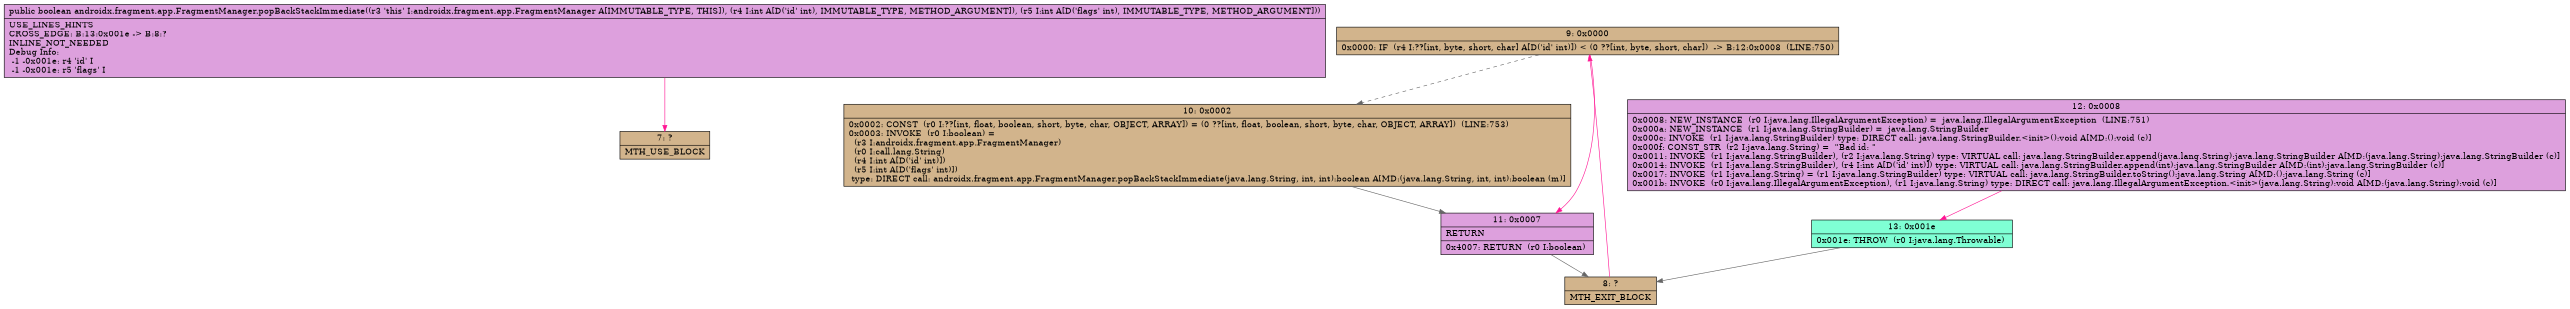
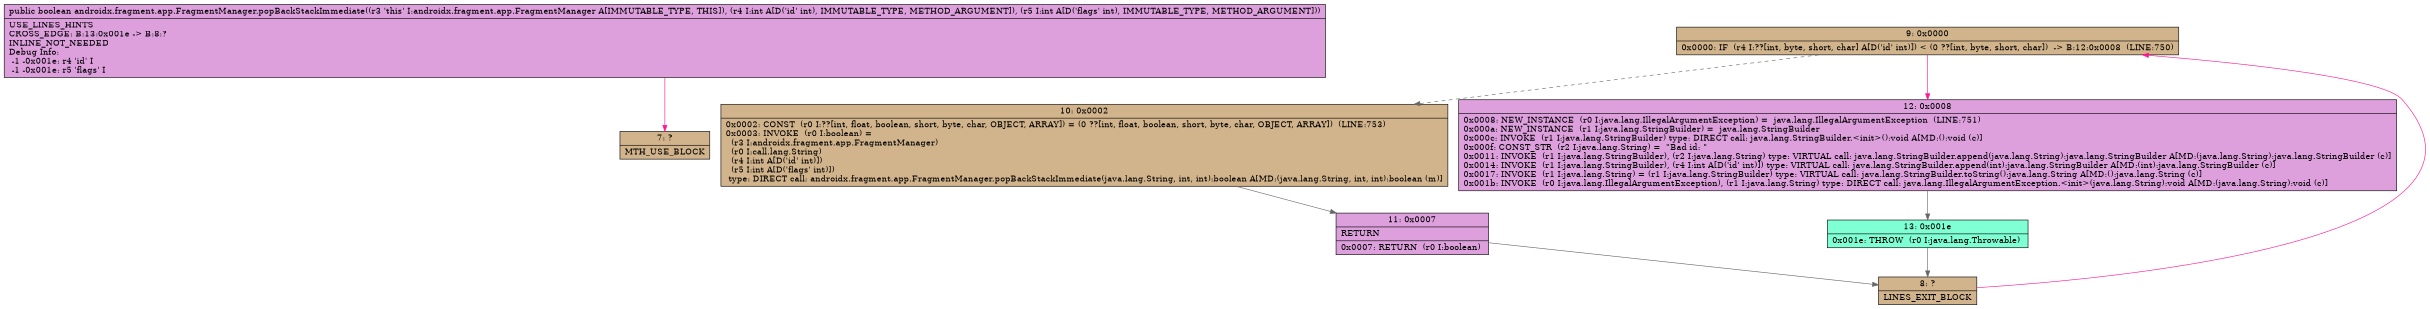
  digraph {
    node [fillcolor=tan shape=record style=filled]
    edge [color=gray40]
    n1 [label="{7\:\ ?|MTH_USE_BLOCK\l}"]
    n2 [label="{9\:\ 0x0000|0x0000: IF  (r4 I:??[int, byte, short, char] A[D('id' int)]) \< (0 ??[int, byte, short, char])  \-\> B:12:0x0008  (LINE:750)\l}"]
    n3 [label="{10\:\ 0x0002|0x0002: CONST  (r0 I:??[int, float, boolean, short, byte, char, OBJECT, ARRAY]) = (0 ??[int, float, boolean, short, byte, char, OBJECT, ARRAY])  (LINE:753)\l0x0003: INVOKE  (r0 I:boolean) = \l  (r3 I:androidx.fragment.app.FragmentManager)\l  (r0 I:call.lang.String)\l  (r4 I:int A[D('id' int)])\l  (r5 I:int A[D('flags' int)])\l type: DIRECT call: androidx.fragment.app.FragmentManager.popBackStackImmediate(java.lang.String, int, int):boolean A[MD:(java.lang.String, int, int):boolean (m)]\l}"]
    n4 [fillcolor=plum label="{12\:\ 0x0008|0x0008: NEW_INSTANCE  (r0 I:java.lang.IllegalArgumentException) =  java.lang.IllegalArgumentException  (LINE:751)\l0x000a: NEW_INSTANCE  (r1 I:java.lang.StringBuilder) =  java.lang.StringBuilder \l0x000c: INVOKE  (r1 I:java.lang.StringBuilder) type: DIRECT call: java.lang.StringBuilder.\<init\>():void A[MD:():void (c)]\l0x000f: CONST_STR  (r2 I:java.lang.String) =  \"Bad id: \" \l0x0011: INVOKE  (r1 I:java.lang.StringBuilder), (r2 I:java.lang.String) type: VIRTUAL call: java.lang.StringBuilder.append(java.lang.String):java.lang.StringBuilder A[MD:(java.lang.String):java.lang.StringBuilder (c)]\l0x0014: INVOKE  (r1 I:java.lang.StringBuilder), (r4 I:int A[D('id' int)]) type: VIRTUAL call: java.lang.StringBuilder.append(int):java.lang.StringBuilder A[MD:(int):java.lang.StringBuilder (c)]\l0x0017: INVOKE  (r1 I:java.lang.String) = (r1 I:java.lang.StringBuilder) type: VIRTUAL call: java.lang.StringBuilder.toString():java.lang.String A[MD:():java.lang.String (c)]\l0x001b: INVOKE  (r0 I:java.lang.IllegalArgumentException), (r1 I:java.lang.String) type: DIRECT call: java.lang.IllegalArgumentException.\<init\>(java.lang.String):void A[MD:(java.lang.String):void (c)]\l}"]
-   n5 [fillcolor=plum label="{11\:\ 0x0007|RETURN\l|0x4007: RETURN  (r0 I:boolean) \l}"]
+   n5 [fillcolor=plum label="{11\:\ 0x0007|RETURN\l|0x0007: RETURN  (r0 I:boolean) \l}"]
    n6 [fillcolor=aquamarine label="{13\:\ 0x001e|0x001e: THROW  (r0 I:java.lang.Throwable) \l}"]
-   n7 [label="{8\:\ ?|MTH_EXIT_BLOCK\l}"]
+   n7 [label="{8\:\ ?|LINES_EXIT_BLOCK\l}"]
    n8 [fillcolor=plum label="{public boolean androidx.fragment.app.FragmentManager.popBackStackImmediate((r3 'this' I:androidx.fragment.app.FragmentManager A[IMMUTABLE_TYPE, THIS]), (r4 I:int A[D('id' int), IMMUTABLE_TYPE, METHOD_ARGUMENT]), (r5 I:int A[D('flags' int), IMMUTABLE_TYPE, METHOD_ARGUMENT]))  | USE_LINES_HINTS\lCROSS_EDGE: B:13:0x001e \-\> B:8:?\lINLINE_NOT_NEEDED\lDebug Info:\l  \-1 \-0x001e: r4 'id' I\l  \-1 \-0x001e: r5 'flags' I\l}"]
    n2 -> n3 [style=dashed]
-   n2 -> n5 [color=deeppink]
+   n2 -> n4 [color=deeppink]
    n3 -> n5
-   n4 -> n6 [color=deeppink]
+   n4 -> n6
    n5 -> n7
    n6 -> n7
    n7 -> n2 [color=deeppink]
    n8 -> n1 [color=deeppink]
  }
